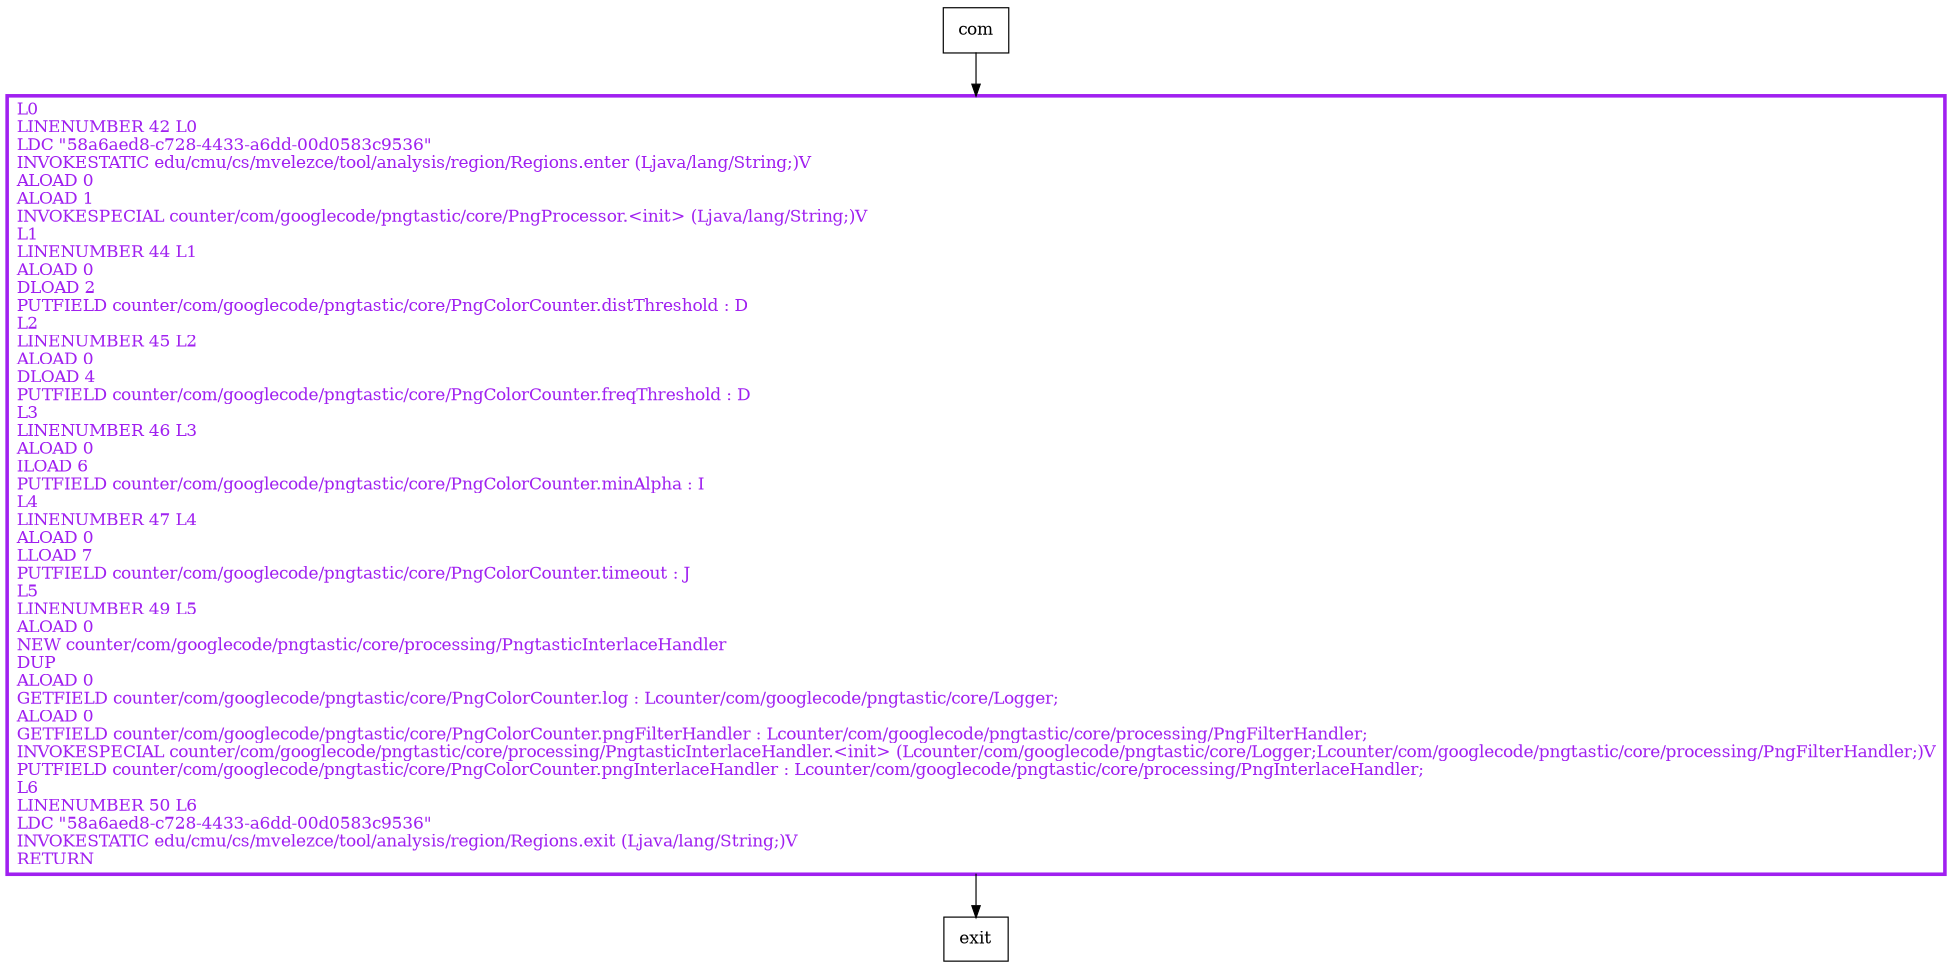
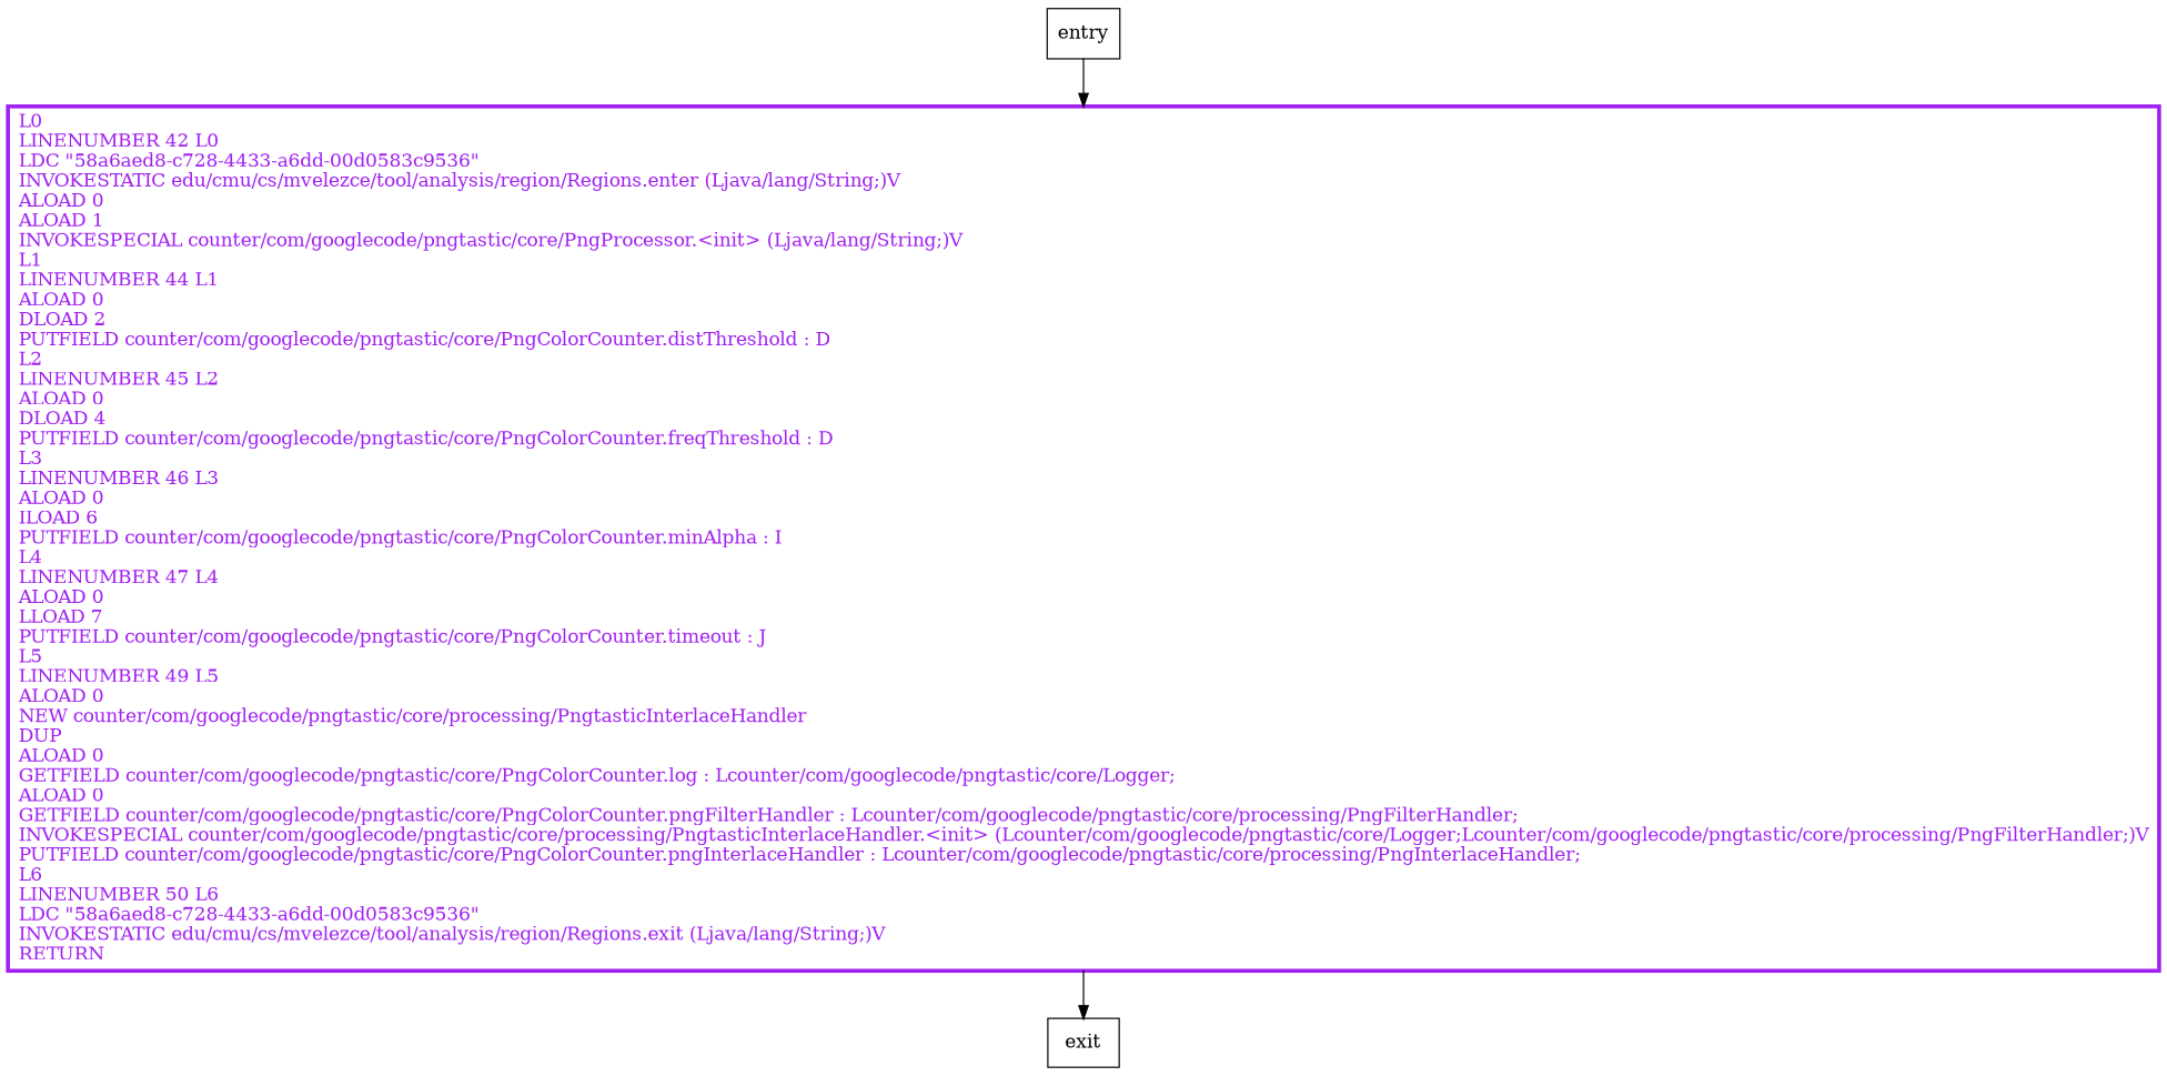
  digraph {
    node [shape=record]
    n1 [color=purple fontcolor=purple label="L0\lLINENUMBER 42 L0\lLDC \"58a6aed8-c728-4433-a6dd-00d0583c9536\"\lINVOKESTATIC edu/cmu/cs/mvelezce/tool/analysis/region/Regions.enter (Ljava/lang/String;)V\lALOAD 0\lALOAD 1\lINVOKESPECIAL counter/com/googlecode/pngtastic/core/PngProcessor.\<init\> (Ljava/lang/String;)V\lL1\lLINENUMBER 44 L1\lALOAD 0\lDLOAD 2\lPUTFIELD counter/com/googlecode/pngtastic/core/PngColorCounter.distThreshold : D\lL2\lLINENUMBER 45 L2\lALOAD 0\lDLOAD 4\lPUTFIELD counter/com/googlecode/pngtastic/core/PngColorCounter.freqThreshold : D\lL3\lLINENUMBER 46 L3\lALOAD 0\lILOAD 6\lPUTFIELD counter/com/googlecode/pngtastic/core/PngColorCounter.minAlpha : I\lL4\lLINENUMBER 47 L4\lALOAD 0\lLLOAD 7\lPUTFIELD counter/com/googlecode/pngtastic/core/PngColorCounter.timeout : J\lL5\lLINENUMBER 49 L5\lALOAD 0\lNEW counter/com/googlecode/pngtastic/core/processing/PngtasticInterlaceHandler\lDUP\lALOAD 0\lGETFIELD counter/com/googlecode/pngtastic/core/PngColorCounter.log : Lcounter/com/googlecode/pngtastic/core/Logger;\lALOAD 0\lGETFIELD counter/com/googlecode/pngtastic/core/PngColorCounter.pngFilterHandler : Lcounter/com/googlecode/pngtastic/core/processing/PngFilterHandler;\lINVOKESPECIAL counter/com/googlecode/pngtastic/core/processing/PngtasticInterlaceHandler.\<init\> (Lcounter/com/googlecode/pngtastic/core/Logger;Lcounter/com/googlecode/pngtastic/core/processing/PngFilterHandler;)V\lPUTFIELD counter/com/googlecode/pngtastic/core/PngColorCounter.pngInterlaceHandler : Lcounter/com/googlecode/pngtastic/core/processing/PngInterlaceHandler;\lL6\lLINENUMBER 50 L6\lLDC \"58a6aed8-c728-4433-a6dd-00d0583c9536\"\lINVOKESTATIC edu/cmu/cs/mvelezce/tool/analysis/region/Regions.exit (Ljava/lang/String;)V\lRETURN\l" penwidth=3]
    exit
-   entry [label=com]
+   entry
    n1 -> exit
    entry -> n1
  }
